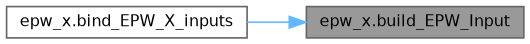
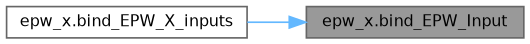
  digraph {
    rankdir=RL
    node [fontname=Helvetica fontsize=10 shape=box style=filled]
-   n1 [color=gray40 fillcolor=grey60 fontcolor=black height=0.2 label="epw_x.build_EPW_Input" width=0.4]
+   n1 [color=gray40 fillcolor=grey60 fontcolor=black height=0.2 label="epw_x.bind_EPW_Input" width=0.4]
    n2 [color=grey40 fillcolor=white height=0.2 label="epw_x.bind_EPW_X_inputs" width=0.4]
    n1 -> n2 [color=steelblue1 dir=back fontname=Helvetica fontsize=10 labelfontname=Helvetica labelfontsize=10 style=solid]
  }
